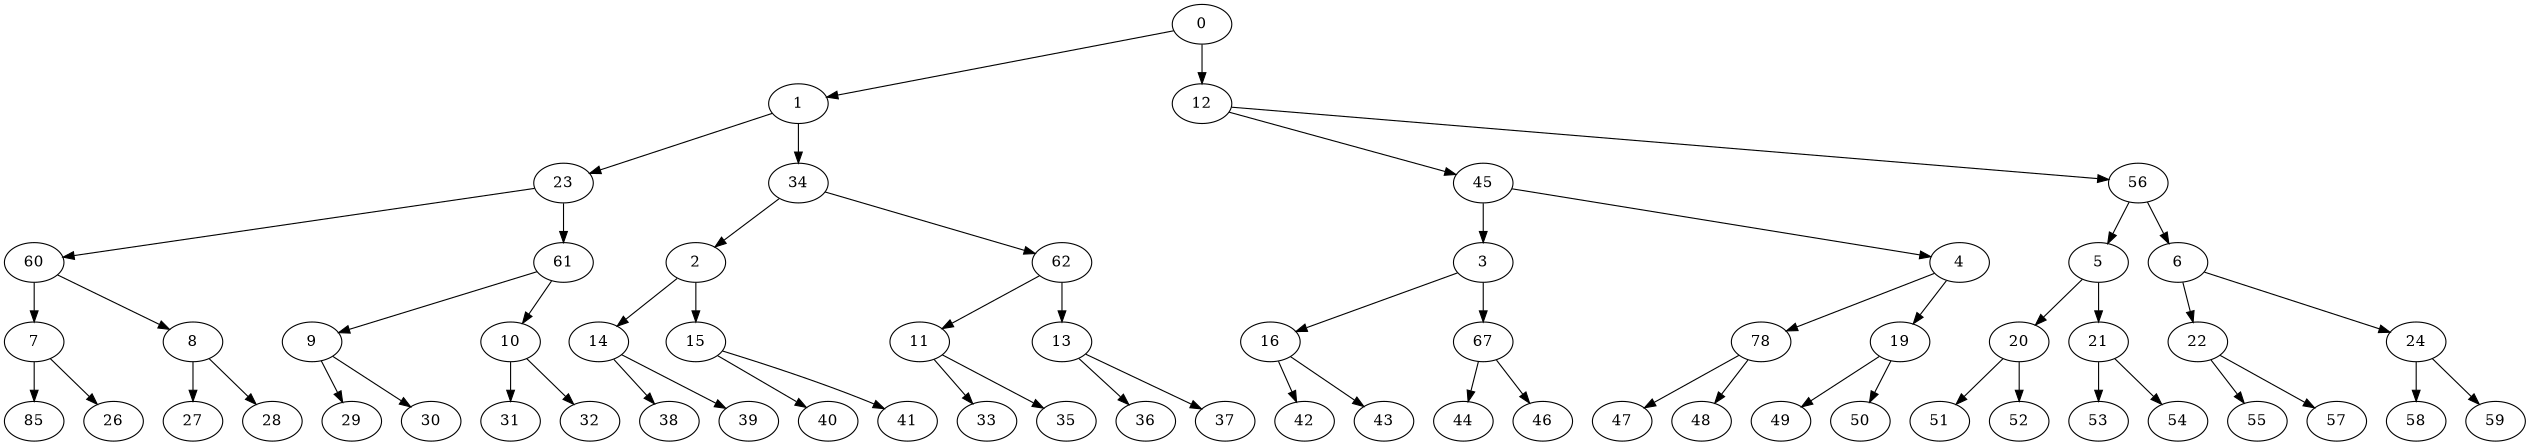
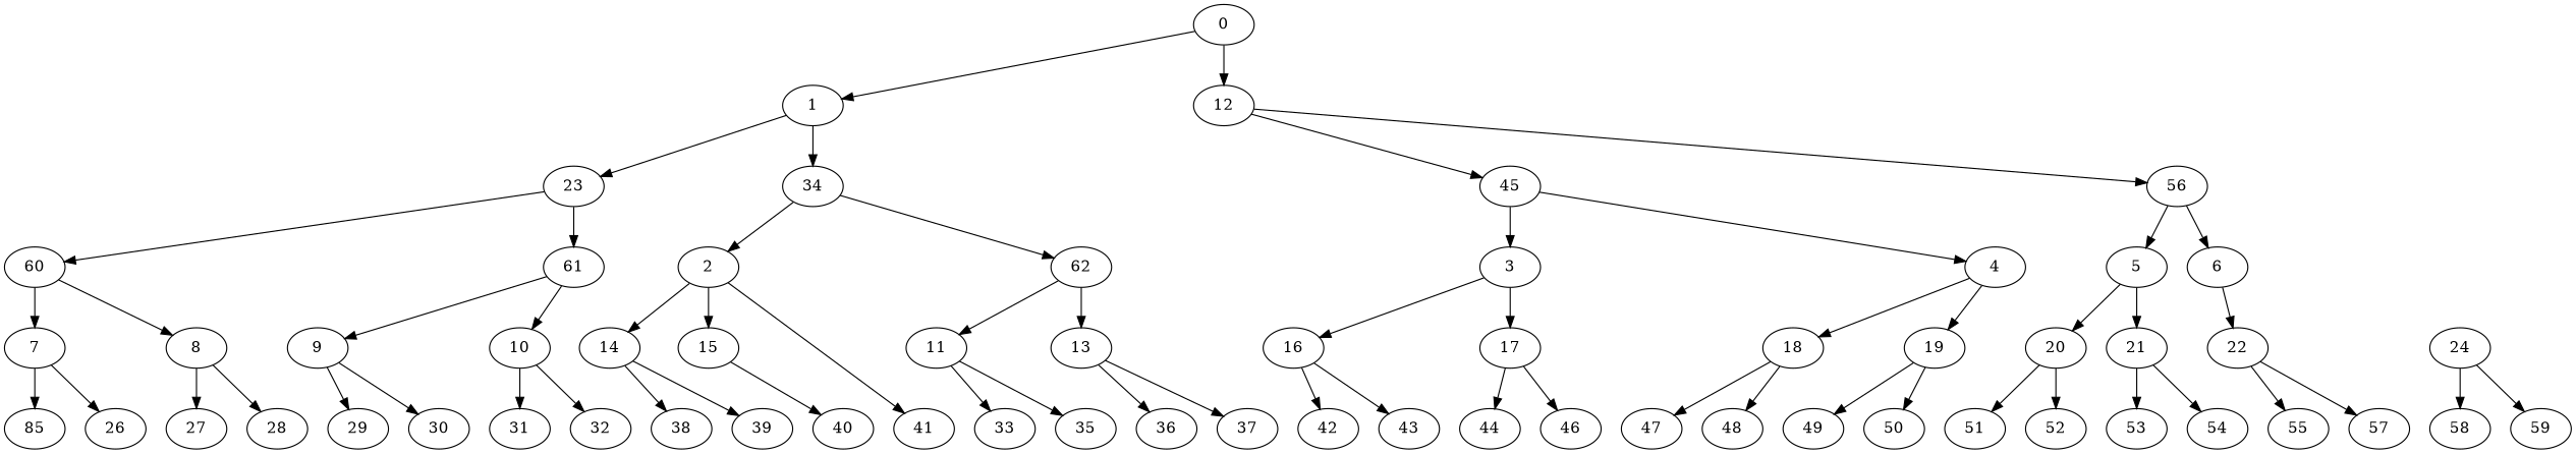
  digraph {
    edge [weight=0]
    0
    1
    12
    23
    34
    45
    56
    60
    61
    2
    62
    14
    15
    38
    39
    40
    41
    3
    16
-   17 [label=67]
+   17
    42
    43
    44
    46
    4
-   18 [label=78]
+   18
    19
    47
    48
    49
    50
    5
    20
    21
    51
    52
    53
    54
    6
    22
    24
    55
    57
    58
    59
    n46 [label=85]
    7
    26
    8
    27
    28
    9
    29
    30
    10
    31
    32
    11
    33
    35
    13
    36
    37
    0 -> 1
    0 -> 12 [weight=1]
    1 -> 23
    1 -> 34 [weight=1]
    12 -> 45
    12 -> 56
    23 -> 60
    23 -> 61 [weight=2]
    34 -> 2
    34 -> 62
    45 -> 3 [weight=1]
    45 -> 4
    56 -> 5 [weight=1]
    56 -> 6 [weight=1]
    60 -> 7 [weight=1]
    60 -> 8
    61 -> 9
    61 -> 10
    2 -> 14
    2 -> 15 [weight=1]
    62 -> 11
    62 -> 13 [weight=1]
    14 -> 38
    14 -> 39
    15 -> 40
-   15 -> 41
+   2 -> 41
    3 -> 16
    3 -> 17 [weight=1]
    16 -> 42
    16 -> 43
    17 -> 44
    17 -> 46
    4 -> 18
    4 -> 19
    18 -> 47
    18 -> 48
    19 -> 49
    19 -> 50
    5 -> 20
    5 -> 21 [weight=1]
    20 -> 51
    20 -> 52 [weight=1]
    21 -> 53
    21 -> 54
    6 -> 22
-   6 -> 24
    22 -> 55
    22 -> 57
    24 -> 58 [weight=1]
    24 -> 59
    7 -> n46 [weight=1]
    7 -> 26
    8 -> 27 [weight=1]
    8 -> 28
    9 -> 29
    9 -> 30
    10 -> 31 [weight=1]
    10 -> 32
    11 -> 33
    11 -> 35
    13 -> 36
    13 -> 37
  }
